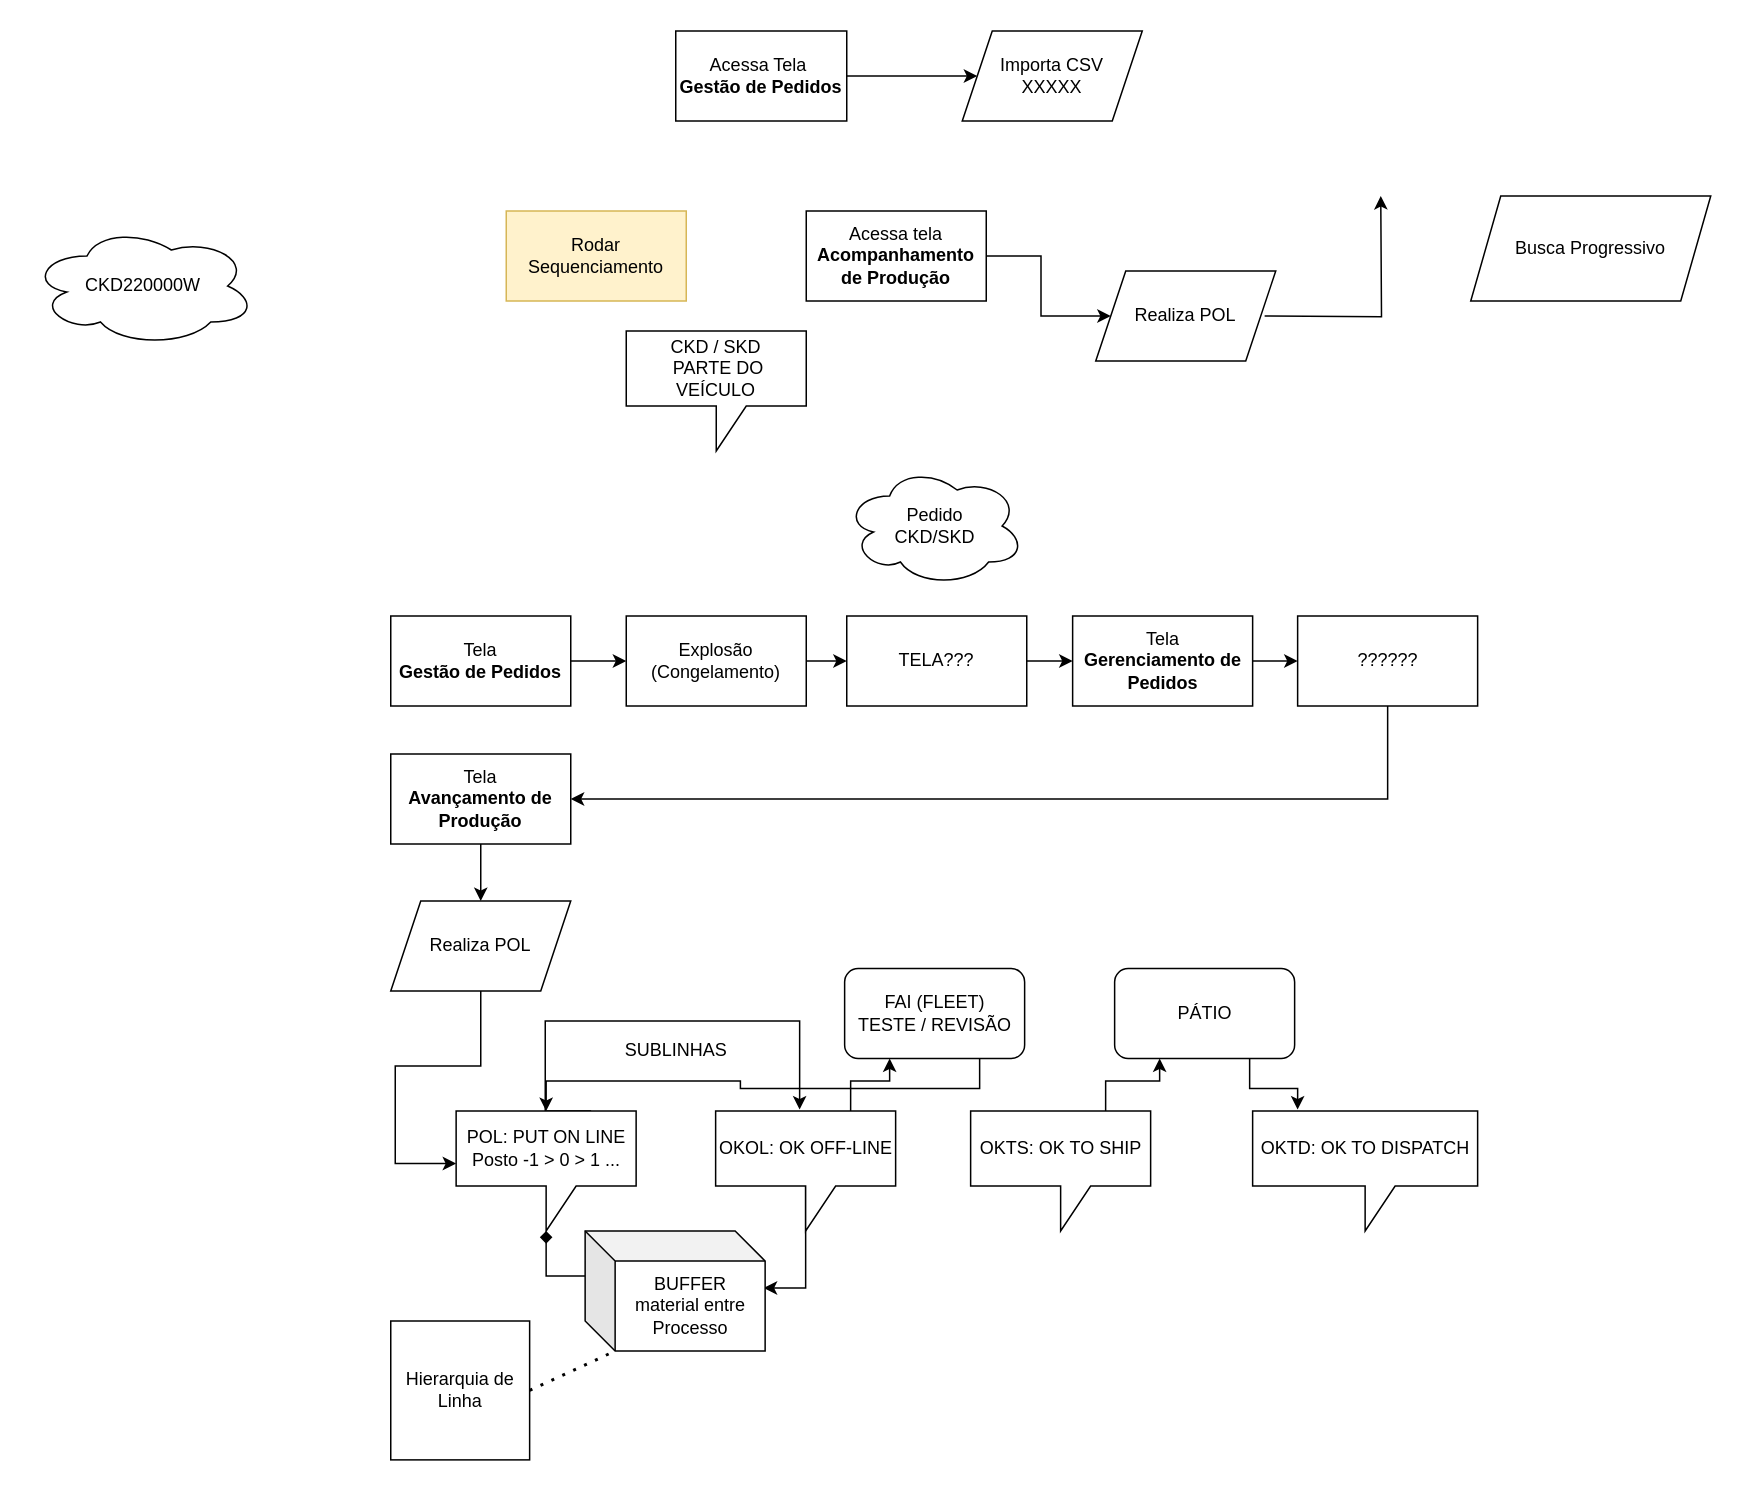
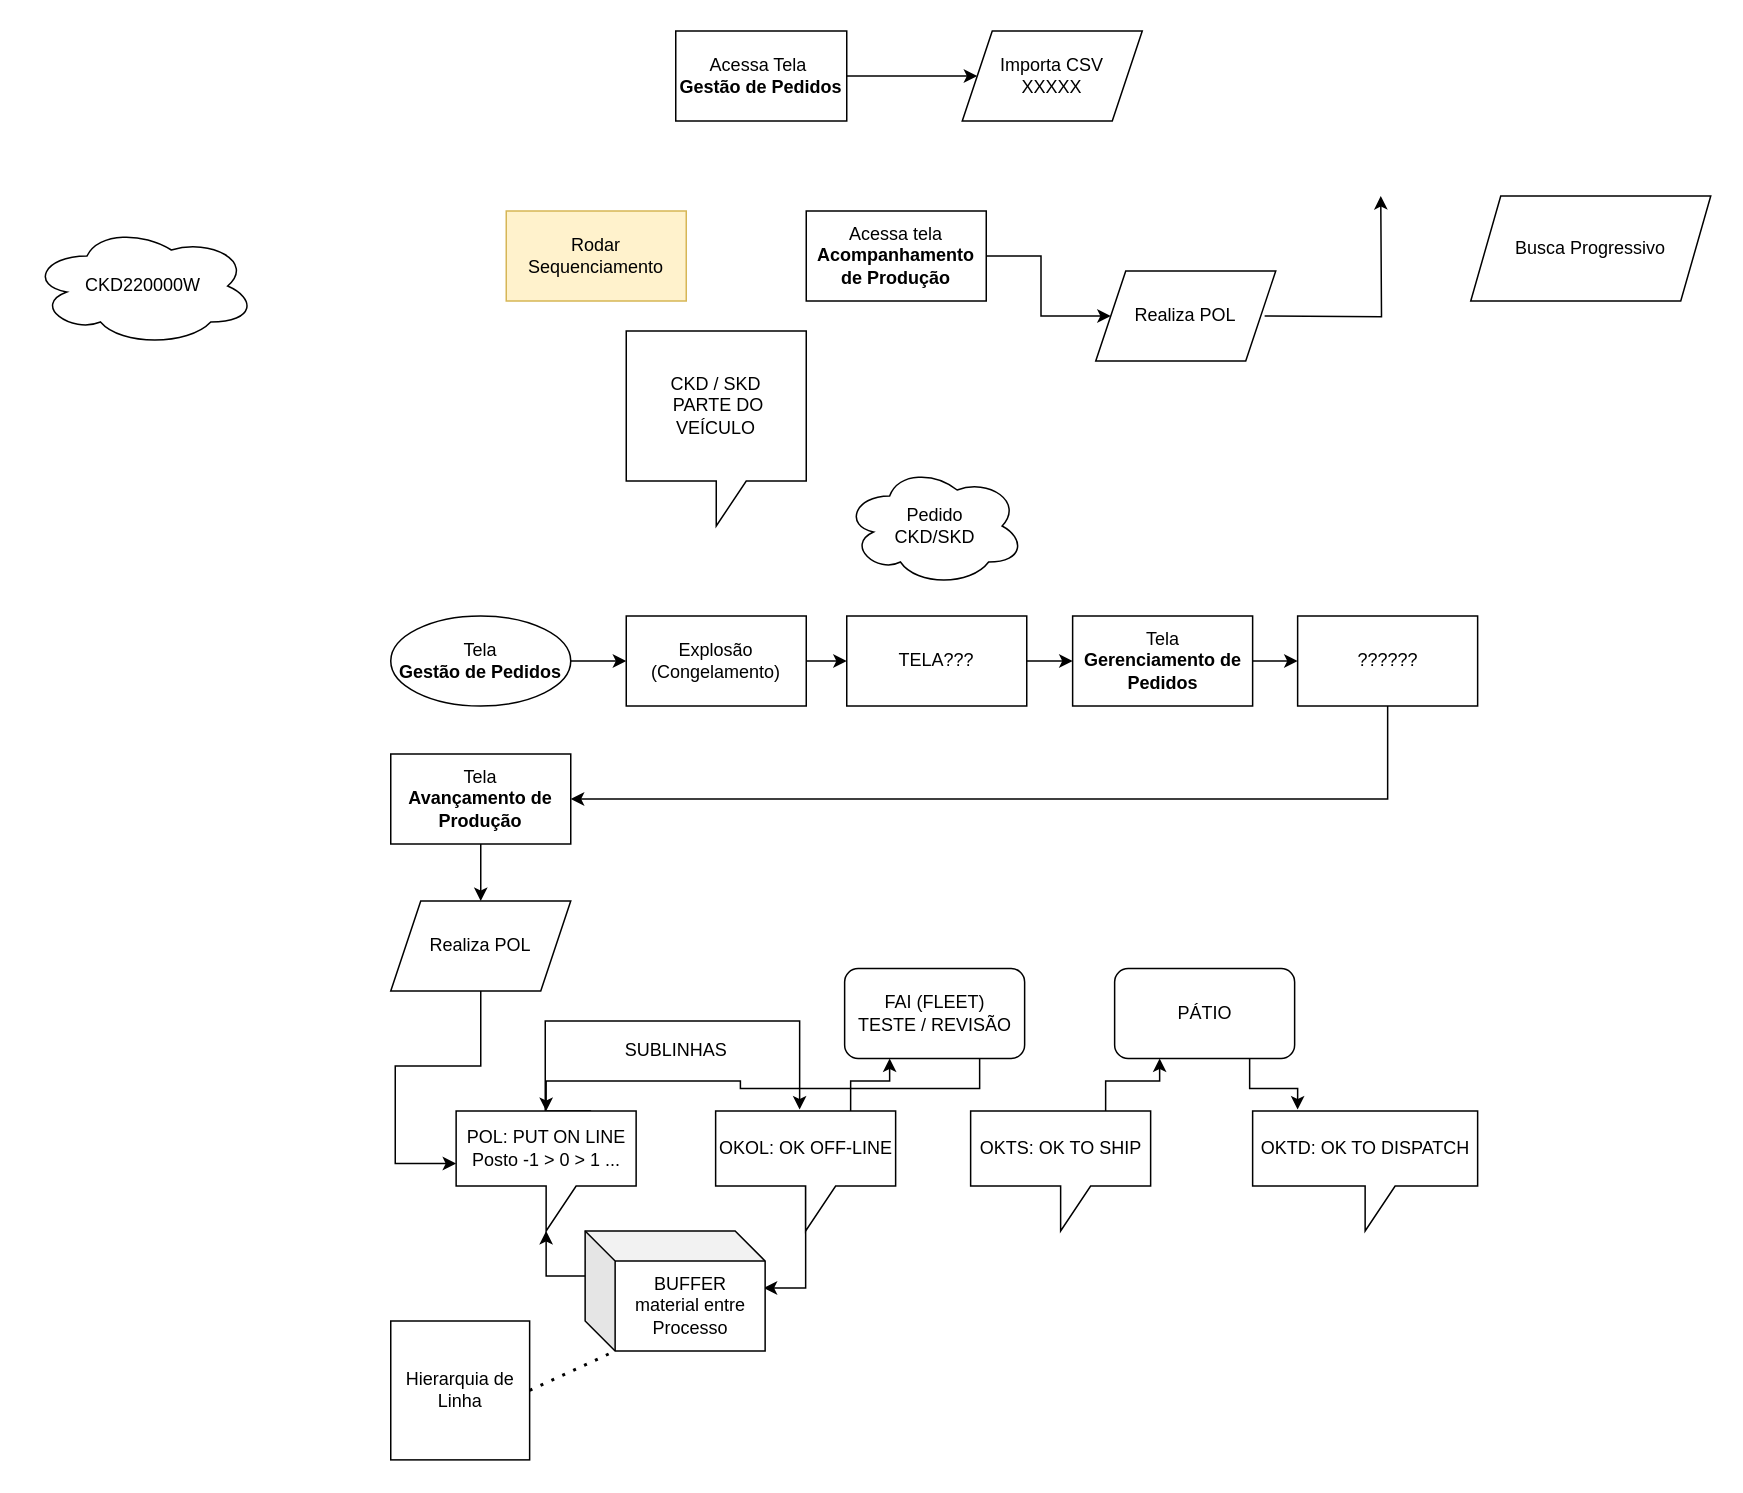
  <mxCell id="0" />
  <mxCell id="1" parent="0" />
  <mxCell id="2" value="" style="edgeStyle=orthogonalEdgeStyle;rounded=0;orthogonalLoop=1;jettySize=auto;html=1;" edge="1" parent="1" source="3" target="4"><mxGeometry relative="1" as="geometry" /></mxCell>
  <mxCell id="3" value="&lt;div&gt;Acessa Tela&amp;nbsp;&lt;/div&gt;&lt;div&gt;&lt;b&gt;Gestão de Pedidos&lt;/b&gt;&lt;br&gt;&lt;/div&gt;" style="whiteSpace=wrap;html=1;" vertex="1" parent="1"><mxGeometry x="450" y="20" width="114" height="60" as="geometry" /></mxCell>
  <mxCell id="4" value="&lt;div&gt;Importa CSV &lt;br&gt;&lt;/div&gt;&lt;div&gt;XXXXX&lt;/div&gt;" style="shape=parallelogram;perimeter=parallelogramPerimeter;whiteSpace=wrap;html=1;fixedSize=1;" vertex="1" parent="1"><mxGeometry x="641" y="20" width="120" height="60" as="geometry" /></mxCell>
  <mxCell id="5" value="Rodar Sequenciamento" style="rounded=0;whiteSpace=wrap;html=1;fillColor=#fff2cc;strokeColor=#d6b656;" vertex="1" parent="1"><mxGeometry x="337" y="140" width="120" height="60" as="geometry" /></mxCell>
  <mxCell id="6" value="" style="edgeStyle=orthogonalEdgeStyle;rounded=0;orthogonalLoop=1;jettySize=auto;html=1;" edge="1" parent="1" source="7" target="9"><mxGeometry relative="1" as="geometry" /></mxCell>
  <mxCell id="7" value="&lt;div&gt;Acessa tela&lt;/div&gt;&lt;div&gt;&lt;b&gt;&lt;font style=&quot;font-size: 12px;&quot;&gt;Acompanhamento de Produção&lt;/font&gt;&lt;/b&gt;&lt;/div&gt;" style="rounded=0;whiteSpace=wrap;html=1;" vertex="1" parent="1"><mxGeometry x="537" y="140" width="120" height="60" as="geometry" /></mxCell>
  <mxCell id="8" value="" style="edgeStyle=orthogonalEdgeStyle;rounded=0;orthogonalLoop=1;jettySize=auto;html=1;" edge="1" parent="1"><mxGeometry relative="1" as="geometry"><mxPoint x="842.59" y="210" as="sourcePoint" /><mxPoint x="920" y="130" as="targetPoint" /></mxGeometry></mxCell>
  <mxCell id="9" value="Realiza POL" style="shape=parallelogram;perimeter=parallelogramPerimeter;whiteSpace=wrap;html=1;fixedSize=1;rounded=0;" vertex="1" parent="1"><mxGeometry x="730" y="180" width="120" height="60" as="geometry" /></mxCell>
  <mxCell id="10" value="Busca Progressivo" style="shape=parallelogram;perimeter=parallelogramPerimeter;whiteSpace=wrap;html=1;fixedSize=1;rounded=0;" vertex="1" parent="1"><mxGeometry x="980" y="130" width="160" height="70" as="geometry" /></mxCell>
  <mxCell id="11" value="" style="shape=image;verticalLabelPosition=bottom;labelBackgroundColor=default;verticalAlign=top;aspect=fixed;imageAspect=0;image=https://mmshom.cnhindustrial.ind.br:4485/imgs/lupa.png;" vertex="1" parent="1"><mxGeometry x="1085.59" y="140" width="22" height="22" as="geometry" /></mxCell>
  <mxCell id="12" value="" style="shape=image;verticalLabelPosition=bottom;labelBackgroundColor=default;verticalAlign=top;aspect=fixed;imageAspect=0;image=https://mmshom.cnhindustrial.ind.br:4485/imgs/okokol.png;" vertex="1" parent="1"><mxGeometry x="552.59" y="800" width="30" height="36.34" as="geometry" /></mxCell>
  <mxCell id="13" style="edgeStyle=orthogonalEdgeStyle;rounded=0;orthogonalLoop=1;jettySize=auto;html=1;exitX=0.75;exitY=0;exitDx=0;exitDy=0;exitPerimeter=0;fontSize=12;" edge="1" parent="1" source="14"><mxGeometry relative="1" as="geometry"><mxPoint x="532.59" y="739" as="targetPoint" /><Array as="points"><mxPoint x="363" y="740" /><mxPoint x="363" y="680" /><mxPoint x="533" y="680" /></Array></mxGeometry></mxCell>
  <mxCell id="14" value="&lt;div&gt;POL: PUT ON LINE&lt;/div&gt;&lt;div&gt;Posto -1 &amp;gt; 0 &amp;gt; 1 ...&lt;br&gt;&lt;/div&gt;" style="shape=callout;whiteSpace=wrap;html=1;perimeter=calloutPerimeter;fontSize=12;" vertex="1" parent="1"><mxGeometry x="303.59" y="740" width="120" height="80" as="geometry" /></mxCell>
  <mxCell id="15" style="edgeStyle=orthogonalEdgeStyle;rounded=0;orthogonalLoop=1;jettySize=auto;html=1;entryX=0.992;entryY=0.475;entryDx=0;entryDy=0;entryPerimeter=0;fontSize=12;" edge="1" parent="1" source="17" target="24"><mxGeometry relative="1" as="geometry" /></mxCell>
  <mxCell id="16" style="edgeStyle=orthogonalEdgeStyle;rounded=0;orthogonalLoop=1;jettySize=auto;html=1;exitX=0.75;exitY=0;exitDx=0;exitDy=0;exitPerimeter=0;fontSize=12;entryX=0.25;entryY=1;entryDx=0;entryDy=0;" edge="1" parent="1" source="17" target="34"><mxGeometry relative="1" as="geometry" /></mxCell>
  <mxCell id="17" value="OKOL: OK OFF-LINE" style="shape=callout;whiteSpace=wrap;html=1;perimeter=calloutPerimeter;fontSize=12;" vertex="1" parent="1"><mxGeometry x="476.59" y="740" width="120" height="80" as="geometry" /></mxCell>
  <mxCell id="18" style="edgeStyle=orthogonalEdgeStyle;rounded=0;orthogonalLoop=1;jettySize=auto;html=1;exitX=0.75;exitY=0;exitDx=0;exitDy=0;exitPerimeter=0;entryX=0.25;entryY=1;entryDx=0;entryDy=0;fontSize=12;" edge="1" parent="1" source="19" target="36"><mxGeometry relative="1" as="geometry" /></mxCell>
  <mxCell id="19" value="OKTS: OK TO SHIP" style="shape=callout;whiteSpace=wrap;html=1;perimeter=calloutPerimeter;fontSize=12;" vertex="1" parent="1"><mxGeometry x="646.59" y="740" width="120" height="80" as="geometry" /></mxCell>
  <mxCell id="20" value="OKTD: OK TO DISPATCH" style="shape=callout;whiteSpace=wrap;html=1;perimeter=calloutPerimeter;fontSize=12;" vertex="1" parent="1"><mxGeometry x="834.59" y="740" width="150" height="80" as="geometry" /></mxCell>
  <mxCell id="21" value="SUBLINHAS" style="text;html=1;align=center;verticalAlign=middle;resizable=0;points=[];autosize=1;strokeColor=none;fillColor=none;fontSize=12;" vertex="1" parent="1"><mxGeometry x="409.59" y="690" width="80" height="20" as="geometry" /></mxCell>
- <mxCell id="22" value="&lt;div&gt;CKD / SKD&lt;/div&gt;&lt;div&gt;&amp;nbsp;PARTE DO VEÍCULO&lt;/div&gt;" style="shape=callout;whiteSpace=wrap;html=1;perimeter=calloutPerimeter;fontSize=12;" vertex="1" parent="1"><mxGeometry x="417" y="220" width="120" height="80" as="geometry" /></mxCell>
- <mxCell id="23" style="edgeStyle=orthogonalEdgeStyle;rounded=0;orthogonalLoop=1;jettySize=auto;html=1;entryX=0;entryY=0;entryDx=60;entryDy=80;entryPerimeter=0;fontSize=12;exitX=0;exitY=0;exitDx=0;exitDy=30;exitPerimeter=0;endArrow=diamond;" edge="1" parent="1" source="24" target="14"><mxGeometry relative="1" as="geometry" /></mxCell>
+ <mxCell id="22" value="&lt;div&gt;CKD / SKD&lt;/div&gt;&lt;div&gt;&amp;nbsp;PARTE DO VEÍCULO&lt;/div&gt;" style="shape=callout;whiteSpace=wrap;html=1;perimeter=calloutPerimeter;fontSize=12;" vertex="1" parent="1"><mxGeometry x="417" y="220" width="120" height="130" as="geometry" /></mxCell>
+ <mxCell id="23" style="edgeStyle=orthogonalEdgeStyle;rounded=0;orthogonalLoop=1;jettySize=auto;html=1;entryX=0;entryY=0;entryDx=60;entryDy=80;entryPerimeter=0;fontSize=12;exitX=0;exitY=0;exitDx=0;exitDy=30;exitPerimeter=0;" edge="1" parent="1" source="24" target="14"><mxGeometry relative="1" as="geometry" /></mxCell>
  <mxCell id="24" value="&lt;div&gt;BUFFER&lt;/div&gt;&lt;div&gt;material entre&lt;/div&gt;&lt;div&gt;Processo&lt;br&gt;&lt;/div&gt;" style="shape=cube;whiteSpace=wrap;html=1;boundedLbl=1;backgroundOutline=1;darkOpacity=0.05;darkOpacity2=0.1;fontSize=12;" vertex="1" parent="1"><mxGeometry x="389.59" y="820" width="120" height="80" as="geometry" /></mxCell>
  <mxCell id="25" value="" style="shape=image;verticalLabelPosition=bottom;labelBackgroundColor=default;verticalAlign=top;aspect=fixed;imageAspect=0;image=https://mmshom.cnhindustrial.ind.br:4485/imgs/POL.png;" vertex="1" parent="1"><mxGeometry x="307.76" y="800" width="34.83" height="34.83" as="geometry" /></mxCell>
  <mxCell id="26" value="" style="edgeStyle=orthogonalEdgeStyle;rounded=0;orthogonalLoop=1;jettySize=auto;html=1;" edge="1" parent="1" source="27" target="29"><mxGeometry relative="1" as="geometry" /></mxCell>
  <mxCell id="27" value="&lt;div&gt;Tela&lt;/div&gt;&lt;div&gt;&lt;b&gt;&lt;font style=&quot;font-size: 12px;&quot;&gt;Avançamento de Produção&lt;/font&gt;&lt;/b&gt;&lt;/div&gt;" style="rounded=0;whiteSpace=wrap;html=1;" vertex="1" parent="1"><mxGeometry x="260" y="502" width="120" height="60" as="geometry" /></mxCell>
  <mxCell id="28" style="edgeStyle=orthogonalEdgeStyle;rounded=0;orthogonalLoop=1;jettySize=auto;html=1;entryX=0;entryY=0.438;entryDx=0;entryDy=0;entryPerimeter=0;fontSize=12;" edge="1" parent="1" source="29" target="14"><mxGeometry relative="1" as="geometry"><Array as="points"><mxPoint x="320" y="710" /><mxPoint x="263" y="710" /><mxPoint x="263" y="775" /></Array></mxGeometry></mxCell>
  <mxCell id="29" value="Realiza POL" style="shape=parallelogram;perimeter=parallelogramPerimeter;whiteSpace=wrap;html=1;fixedSize=1;rounded=0;" vertex="1" parent="1"><mxGeometry x="260" y="600" width="120" height="60" as="geometry" /></mxCell>
  <mxCell id="30" value="&lt;div&gt;Pedido&lt;/div&gt;&lt;div&gt;CKD/SKD&lt;br&gt;&lt;/div&gt;" style="ellipse;shape=cloud;whiteSpace=wrap;html=1;fontSize=12;" vertex="1" parent="1"><mxGeometry x="562.59" y="310" width="120" height="80" as="geometry" /></mxCell>
  <mxCell id="31" value="Hierarquia de Linha" style="whiteSpace=wrap;html=1;aspect=fixed;fontSize=12;" vertex="1" parent="1"><mxGeometry x="260" y="880" width="92.59" height="92.59" as="geometry" /></mxCell>
  <mxCell id="32" value="" style="endArrow=none;dashed=1;html=1;dashPattern=1 3;strokeWidth=2;rounded=0;fontSize=12;entryX=0;entryY=0;entryDx=20;entryDy=80;entryPerimeter=0;exitX=1;exitY=0.5;exitDx=0;exitDy=0;" edge="1" parent="1" source="31" target="24"><mxGeometry width="50" height="50" relative="1" as="geometry"><mxPoint x="442.59" y="980" as="sourcePoint" /><mxPoint x="492.59" y="930" as="targetPoint" /></mxGeometry></mxCell>
  <mxCell id="33" style="edgeStyle=orthogonalEdgeStyle;rounded=0;orthogonalLoop=1;jettySize=auto;html=1;exitX=0.75;exitY=1;exitDx=0;exitDy=0;fontSize=12;" edge="1" parent="1" source="34" target="14"><mxGeometry relative="1" as="geometry" /></mxCell>
  <mxCell id="34" value="&lt;div&gt;FAI (FLEET)&lt;/div&gt;&lt;div&gt;TESTE / REVISÃO&lt;br&gt;&lt;/div&gt;" style="rounded=1;whiteSpace=wrap;html=1;fontSize=12;" vertex="1" parent="1"><mxGeometry x="562.59" y="645" width="120" height="60" as="geometry" /></mxCell>
  <mxCell id="35" style="edgeStyle=orthogonalEdgeStyle;rounded=0;orthogonalLoop=1;jettySize=auto;html=1;exitX=0.75;exitY=1;exitDx=0;exitDy=0;entryX=0.2;entryY=-0.012;entryDx=0;entryDy=0;entryPerimeter=0;fontSize=12;" edge="1" parent="1" source="36" target="20"><mxGeometry relative="1" as="geometry" /></mxCell>
  <mxCell id="36" value="PÁTIO" style="rounded=1;whiteSpace=wrap;html=1;fontSize=12;" vertex="1" parent="1"><mxGeometry x="742.59" y="645" width="120" height="60" as="geometry" /></mxCell>
  <mxCell id="37" style="edgeStyle=orthogonalEdgeStyle;rounded=0;orthogonalLoop=1;jettySize=auto;html=1;fontSize=12;" edge="1" parent="1" source="38" target="40"><mxGeometry relative="1" as="geometry" /></mxCell>
- <mxCell id="38" value="&lt;div&gt;Tela&lt;/div&gt;&lt;div&gt;&lt;b&gt;Gestão de Pedidos&lt;/b&gt;&lt;br&gt;&lt;/div&gt;" style="rounded=0;whiteSpace=wrap;html=1;fontSize=12;" vertex="1" parent="1"><mxGeometry x="260" y="410" width="120" height="60" as="geometry" /></mxCell>
+ <mxCell id="38" value="&lt;div&gt;Tela&lt;/div&gt;&lt;div&gt;&lt;b&gt;Gestão de Pedidos&lt;/b&gt;&lt;br&gt;&lt;/div&gt;" style="ellipse;whiteSpace=wrap;html=1;fontSize=12;" vertex="1" parent="1"><mxGeometry x="260" y="410" width="120" height="60" as="geometry" /></mxCell>
  <mxCell id="39" value="" style="edgeStyle=orthogonalEdgeStyle;rounded=0;orthogonalLoop=1;jettySize=auto;html=1;fontSize=12;" edge="1" parent="1" source="40" target="43"><mxGeometry relative="1" as="geometry" /></mxCell>
  <mxCell id="40" value="&lt;div&gt;Explosão &lt;br&gt;&lt;/div&gt;&lt;div&gt;(Congelamento)&lt;br&gt;&lt;/div&gt;" style="rounded=0;whiteSpace=wrap;html=1;fontSize=12;" vertex="1" parent="1"><mxGeometry x="417" y="410" width="120" height="60" as="geometry" /></mxCell>
  <mxCell id="41" value="CKD220000W" style="ellipse;shape=cloud;whiteSpace=wrap;html=1;fontSize=12;" vertex="1" parent="1"><mxGeometry x="20" y="150" width="150" height="80" as="geometry" /></mxCell>
  <mxCell id="42" value="" style="edgeStyle=orthogonalEdgeStyle;rounded=0;orthogonalLoop=1;jettySize=auto;html=1;fontSize=12;" edge="1" parent="1" source="43" target="45"><mxGeometry relative="1" as="geometry" /></mxCell>
  <mxCell id="43" value="TELA???" style="whiteSpace=wrap;html=1;rounded=0;" vertex="1" parent="1"><mxGeometry x="564" y="410" width="120" height="60" as="geometry" /></mxCell>
  <mxCell id="44" value="" style="edgeStyle=orthogonalEdgeStyle;rounded=0;orthogonalLoop=1;jettySize=auto;html=1;fontSize=12;" edge="1" parent="1" source="45" target="47"><mxGeometry relative="1" as="geometry" /></mxCell>
  <mxCell id="45" value="&lt;div&gt;Tela&lt;/div&gt;&lt;div&gt;&lt;b&gt;Gerenciamento de Pedidos &lt;/b&gt;&lt;/div&gt;" style="whiteSpace=wrap;html=1;rounded=0;" vertex="1" parent="1"><mxGeometry x="714.59" y="410" width="120" height="60" as="geometry" /></mxCell>
  <mxCell id="46" style="edgeStyle=orthogonalEdgeStyle;rounded=0;orthogonalLoop=1;jettySize=auto;html=1;entryX=1;entryY=0.5;entryDx=0;entryDy=0;fontSize=12;" edge="1" parent="1" source="47" target="27"><mxGeometry relative="1" as="geometry"><Array as="points"><mxPoint x="925" y="532" /></Array></mxGeometry></mxCell>
  <mxCell id="47" value="??????" style="whiteSpace=wrap;html=1;rounded=0;" vertex="1" parent="1"><mxGeometry x="864.59" y="410" width="120" height="60" as="geometry" /></mxCell>
